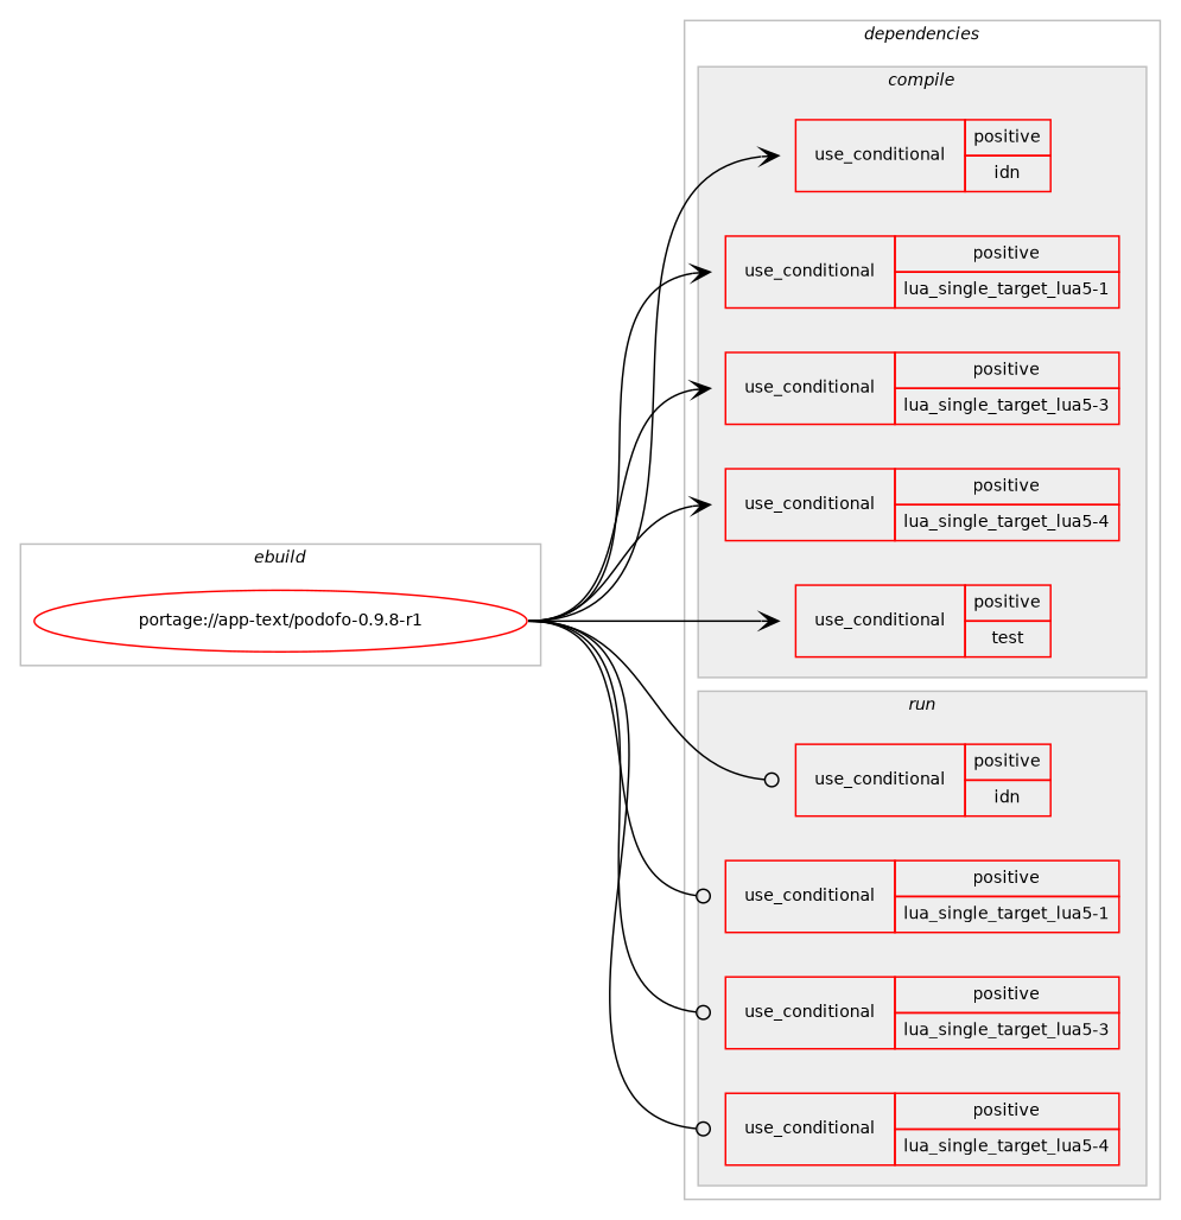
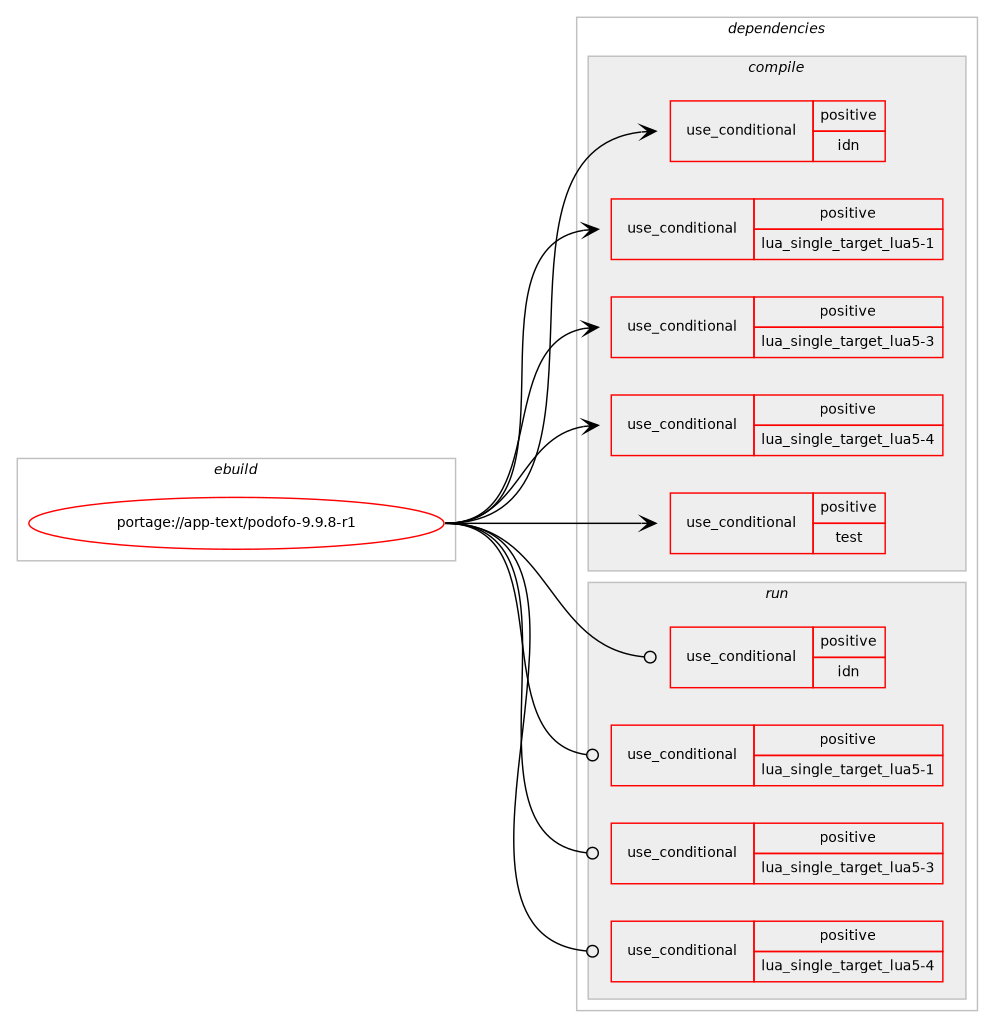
  digraph {
    compound=true
    concentrate=true
    fontname=Helvetica
    fontsize=10
    newrank=true
    rankdir=LR
    ranksep=1.5
    node [color=red fontname=Helvetica fontsize=10 shape=none]
    edge [arrowhead=vee headport=w style=solid tailport=e weight=20]
-   n1 [label="portage://app-text/podofo-0.9.8-r1" width=4 shape=""]
+   n1 [label="portage://app-text/podofo-9.9.8-r1" width=4 shape=""]
    n2 [label=<<TABLE BORDER="0" CELLBORDER="1" CELLSPACING="0" CELLPADDING="4"><TR><TD ROWSPAN="3" CELLPADDING="10">use_conditional</TD></TR><TR><TD>positive</TD></TR><TR><TD>idn</TD></TR></TABLE>>]
    n3 [label=<<TABLE BORDER="0" CELLBORDER="1" CELLSPACING="0" CELLPADDING="4"><TR><TD ROWSPAN="3" CELLPADDING="10">use_conditional</TD></TR><TR><TD>positive</TD></TR><TR><TD>lua_single_target_lua5-1</TD></TR></TABLE>>]
    n4 [label=<<TABLE BORDER="0" CELLBORDER="1" CELLSPACING="0" CELLPADDING="4"><TR><TD ROWSPAN="3" CELLPADDING="10">use_conditional</TD></TR><TR><TD>positive</TD></TR><TR><TD>lua_single_target_lua5-3</TD></TR></TABLE>>]
    n5 [label=<<TABLE BORDER="0" CELLBORDER="1" CELLSPACING="0" CELLPADDING="4"><TR><TD ROWSPAN="3" CELLPADDING="10">use_conditional</TD></TR><TR><TD>positive</TD></TR><TR><TD>lua_single_target_lua5-4</TD></TR></TABLE>>]
    n6 [label=<<TABLE BORDER="0" CELLBORDER="1" CELLSPACING="0" CELLPADDING="4"><TR><TD ROWSPAN="3" CELLPADDING="10">use_conditional</TD></TR><TR><TD>positive</TD></TR><TR><TD>test</TD></TR></TABLE>>]
    n7 [label=<<TABLE BORDER="0" CELLBORDER="1" CELLSPACING="0" CELLPADDING="4"><TR><TD ROWSPAN="3" CELLPADDING="10">use_conditional</TD></TR><TR><TD>positive</TD></TR><TR><TD>idn</TD></TR></TABLE>>]
    n8 [label=<<TABLE BORDER="0" CELLBORDER="1" CELLSPACING="0" CELLPADDING="4"><TR><TD ROWSPAN="3" CELLPADDING="10">use_conditional</TD></TR><TR><TD>positive</TD></TR><TR><TD>lua_single_target_lua5-1</TD></TR></TABLE>>]
    n9 [label=<<TABLE BORDER="0" CELLBORDER="1" CELLSPACING="0" CELLPADDING="4"><TR><TD ROWSPAN="3" CELLPADDING="10">use_conditional</TD></TR><TR><TD>positive</TD></TR><TR><TD>lua_single_target_lua5-3</TD></TR></TABLE>>]
    n10 [label=<<TABLE BORDER="0" CELLBORDER="1" CELLSPACING="0" CELLPADDING="4"><TR><TD ROWSPAN="3" CELLPADDING="10">use_conditional</TD></TR><TR><TD>positive</TD></TR><TR><TD>lua_single_target_lua5-4</TD></TR></TABLE>>]
    subgraph cluster_1 {
      color=gray
      label=<<i>ebuild</i>>
      rank=same
      n1
    }
    subgraph cluster_2 {
      color=gray
      label=<<i>dependencies</i>>
      subgraph cluster_3 {
        color=gray
        fillcolor="#eeeeee"
        label=<<i>compile</i>>
        style=filled
        subgraph sub_4 {
          color=gray
          fillcolor="#eeeeee"
          label=<<i>compile</i>>
          style=filled
          n2
        }
        subgraph sub_5 {
          color=gray
          fillcolor="#eeeeee"
          label=<<i>compile</i>>
          style=filled
          n3
        }
        subgraph sub_6 {
          color=gray
          fillcolor="#eeeeee"
          label=<<i>compile</i>>
          style=filled
          n4
        }
        subgraph sub_7 {
          color=gray
          fillcolor="#eeeeee"
          label=<<i>compile</i>>
          style=filled
          n5
        }
        subgraph sub_8 {
          color=gray
          fillcolor="#eeeeee"
          label=<<i>compile</i>>
          style=filled
          n6
        }
      }
      subgraph cluster_9 {
        color=gray
        fillcolor="#eeeeee"
        label=<<i>compile and run</i>>
        style=filled
      }
      subgraph cluster_10 {
        color=gray
        fillcolor="#eeeeee"
        label=<<i>run</i>>
        style=filled
        subgraph sub_11 {
          color=gray
          fillcolor="#eeeeee"
          label=<<i>run</i>>
          style=filled
          n7
        }
        subgraph sub_12 {
          color=gray
          fillcolor="#eeeeee"
          label=<<i>run</i>>
          style=filled
          n8
        }
        subgraph sub_13 {
          color=gray
          fillcolor="#eeeeee"
          label=<<i>run</i>>
          style=filled
          n9
        }
        subgraph sub_14 {
          color=gray
          fillcolor="#eeeeee"
          label=<<i>run</i>>
          style=filled
          n10
        }
      }
    }
    subgraph cluster_15 {
      color=gray
      label=<<i>candidates</i>>
      rank=same
    }
    n1 -> n2
    n1 -> n3
    n1 -> n4
    n1 -> n5
    n1 -> n6
    n1 -> n7 [arrowhead=odot]
    n1 -> n8 [arrowhead=odot]
    n1 -> n9 [arrowhead=odot]
    n1 -> n10 [arrowhead=odot]
  }
